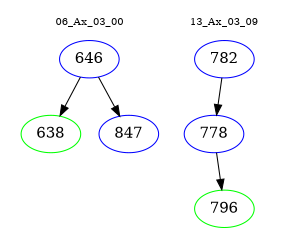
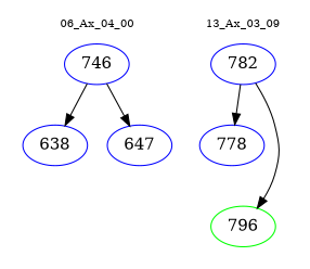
  digraph {
    node [color=blue]
    edge [color=black]
-   n1 [label=646]
-   n2 [color=green label=638]
-   n3 [label=847]
+   n1 [label=746]
+   n2 [label=638]
+   n3 [label=647]
    n4 [label=782]
    n5 [label=778]
    n6 [color=green label=796]
    subgraph cluster_1 {
      color=white
      fontsize=10
-     label="06_Ax_03_00"
+     label="06_Ax_04_00"
      n1
      n2
      n3
    }
    subgraph cluster_2 {
      color=white
      fontsize=10
      label="13_Ax_03_09"
      n4
      n5
      n6
    }
    n1 -> n2
    n1 -> n3
    n4 -> n5
-   n5 -> n6
+   n4 -> n6
  }
